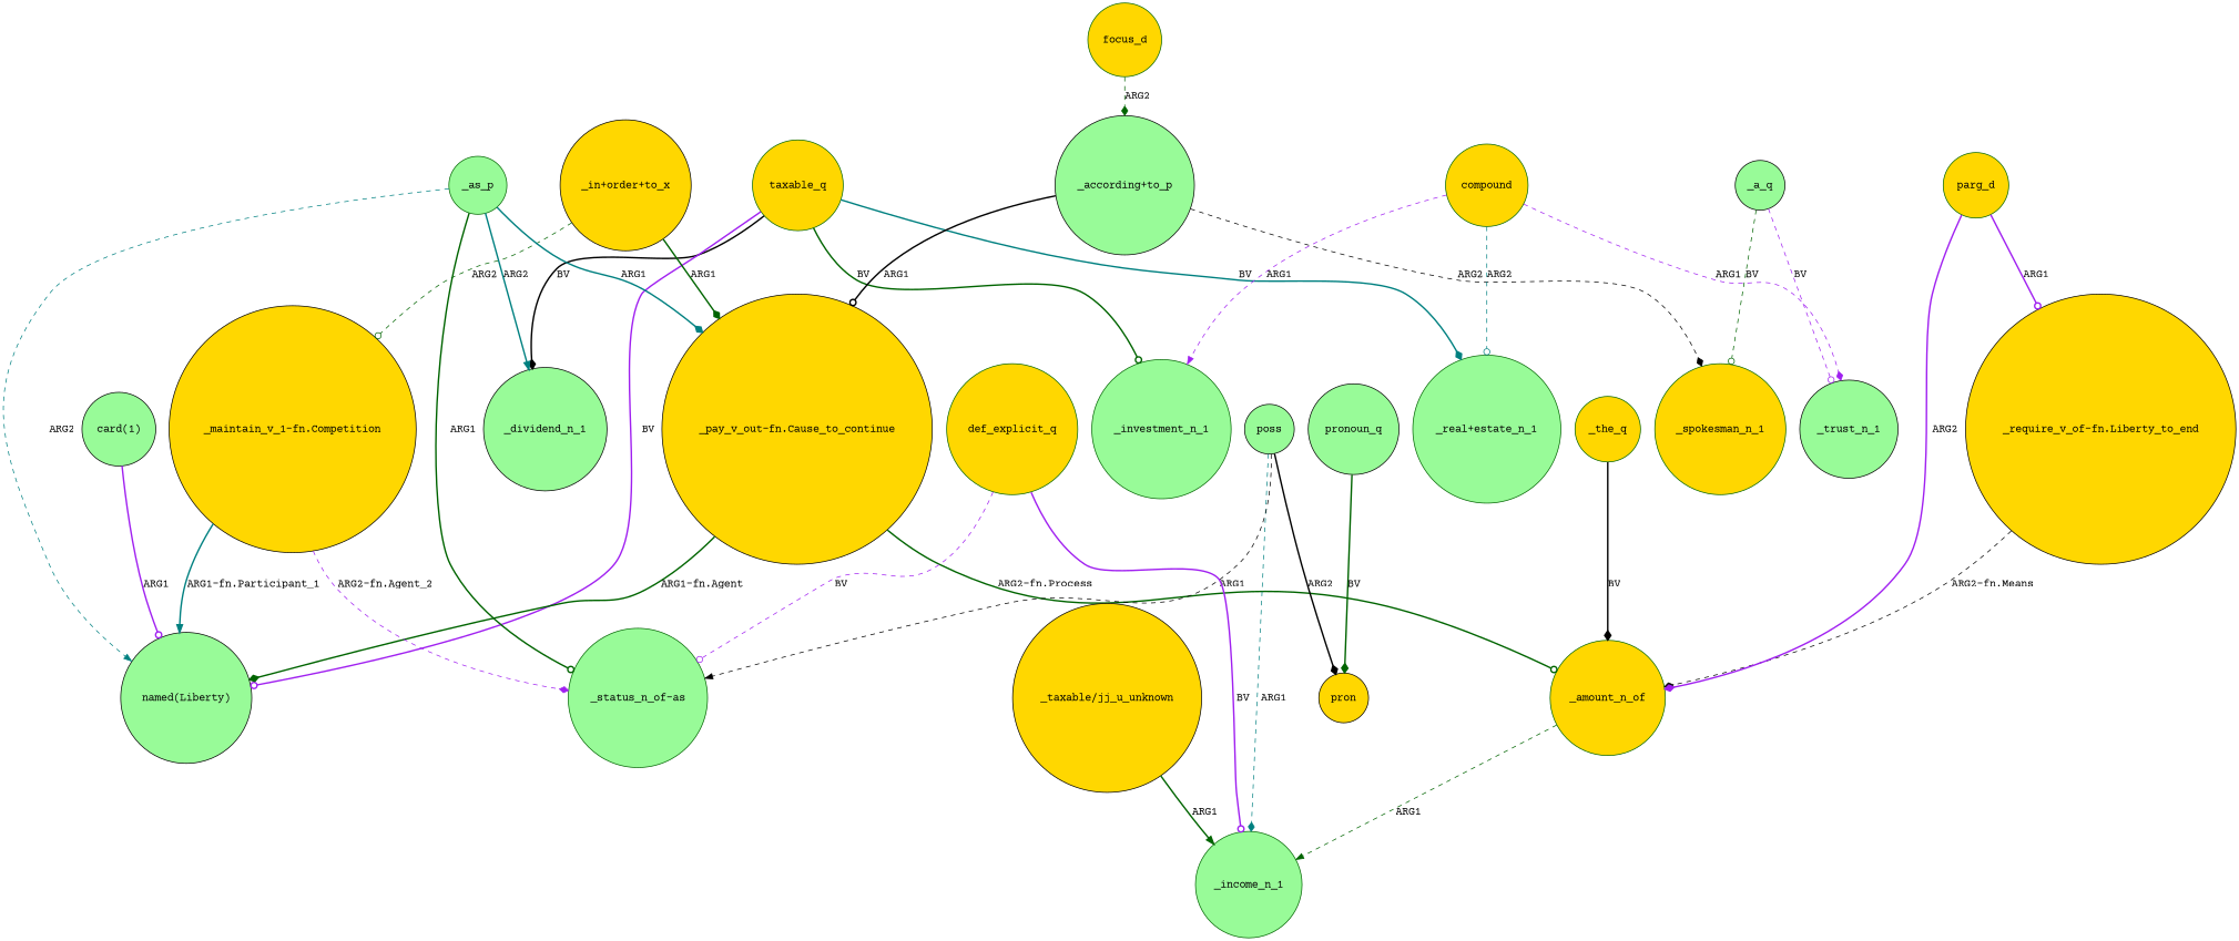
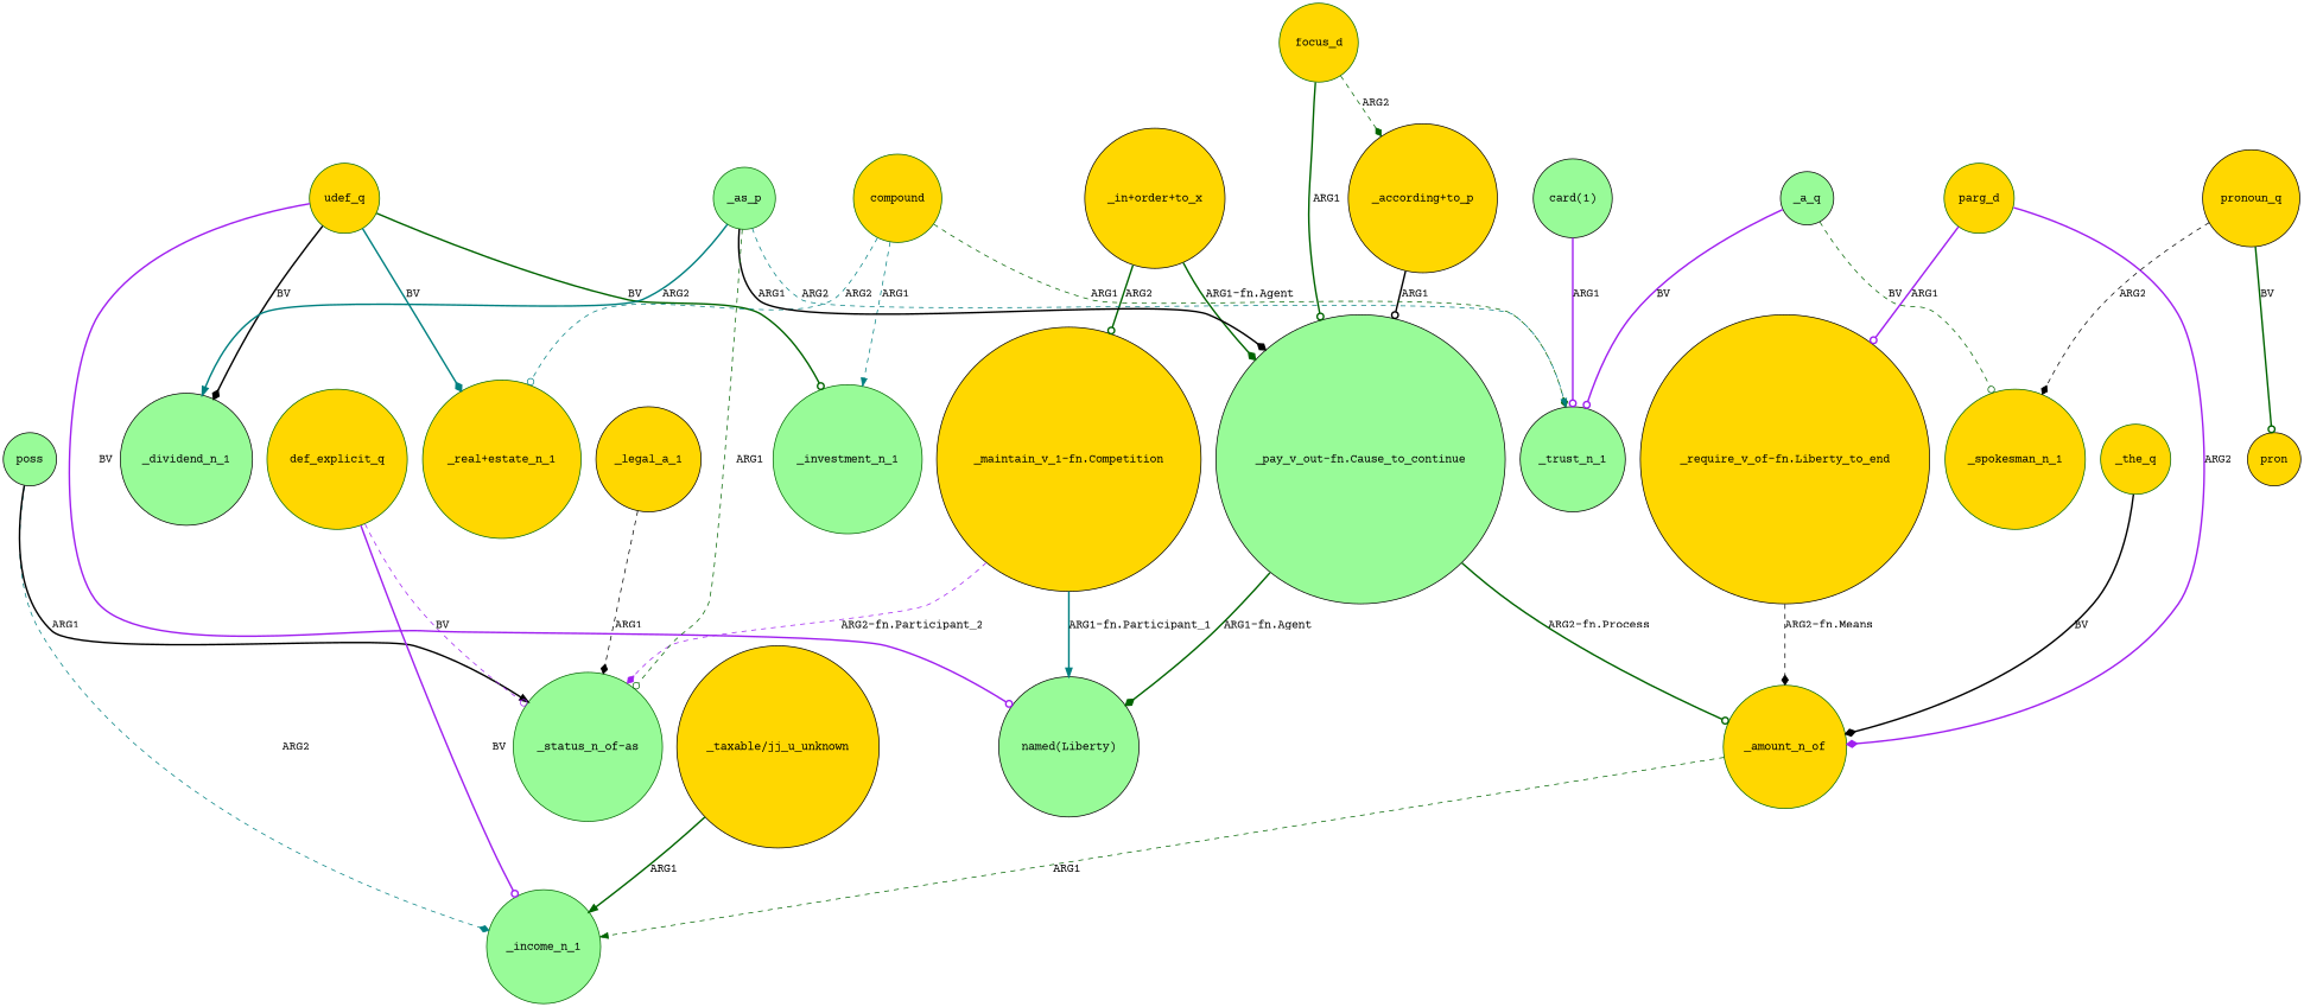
  digraph {
    fontname="Courier Prime"
    node [color=black fillcolor=gold fontname="Courier Prime" shape=circle style=filled]
    edge [arrowhead=diamond color=darkgreen fontname="Courier Prime" style=bold]
-   udef_q [color=darkgreen label=taxable_q]
+   udef_q [color=darkgreen]
    _dividend_n_1 [fillcolor=palegreen]
    _investment_n_1 [color=darkgreen fillcolor=palegreen]
    "named(Liberty)" [fillcolor=palegreen]
-   "_real+estate_n_1" [color=darkgreen fillcolor=palegreen]
-   "_according+to_p" [fillcolor=palegreen]
+   "_real+estate_n_1" [color=darkgreen]
+   "_according+to_p"
    _spokesman_n_1 [color=darkgreen]
-   "_pay_v_out-fn.Cause_to_continue"
+   "_pay_v_out-fn.Cause_to_continue" [fillcolor=palegreen]
    _amount_n_of [color=darkgreen]
    _income_n_1 [color=darkgreen fillcolor=palegreen]
    "_taxable/jj_u_unknown"
    "_in+order+to_x"
    "_maintain_v_1-fn.Competition"
    "_status_n_of-as" [color=darkgreen fillcolor=palegreen]
    _the_q [color=darkgreen]
    n16 [label="_require_v_of-fn.Liberty_to_end"]
    compound [color=darkgreen]
    _trust_n_1 [fillcolor=palegreen]
    _as_p [color=darkgreen fillcolor=palegreen]
    "card(1)" [fillcolor=palegreen]
    focus_d [color=darkgreen]
+   _legal_a_1
    parg_d [color=darkgreen]
-   pronoun_q [fillcolor=palegreen]
+   pronoun_q
    pron
    _a_q [fillcolor=palegreen]
    poss [fillcolor=palegreen]
    def_explicit_q [color=darkgreen]
    udef_q -> _dividend_n_1 [color=black label=BV]
    udef_q -> _investment_n_1 [arrowhead=odot label=BV]
    udef_q -> "named(Liberty)" [arrowhead=odot color=purple label=BV]
    udef_q -> "_real+estate_n_1" [color=teal label=BV]
-   "_according+to_p" -> _spokesman_n_1 [color=black label=ARG2 style=dashed]
+   pronoun_q -> _spokesman_n_1 [color=black label=ARG2 style=dashed]
    "_according+to_p" -> "_pay_v_out-fn.Cause_to_continue" [arrowhead=odot color=black label=ARG1]
    "_pay_v_out-fn.Cause_to_continue" -> "named(Liberty)" [label="ARG1-fn.Agent"]
    "_pay_v_out-fn.Cause_to_continue" -> _amount_n_of [arrowhead=odot label="ARG2-fn.Process"]
    _amount_n_of -> _income_n_1 [arrowhead=normal label=ARG1 style=dashed]
    "_taxable/jj_u_unknown" -> _income_n_1 [arrowhead=normal label=ARG1]
-   "_in+order+to_x" -> "_pay_v_out-fn.Cause_to_continue" [label=ARG1]
-   "_in+order+to_x" -> "_maintain_v_1-fn.Competition" [arrowhead=odot label=ARG2 style=dashed]
+   "_in+order+to_x" -> "_pay_v_out-fn.Cause_to_continue" [label="ARG1-fn.Agent"]
+   "_in+order+to_x" -> "_maintain_v_1-fn.Competition" [arrowhead=odot label=ARG2]
    "_maintain_v_1-fn.Competition" -> "named(Liberty)" [arrowhead=normal color=teal label="ARG1-fn.Participant_1"]
-   "_maintain_v_1-fn.Competition" -> "_status_n_of-as" [color=purple label="ARG2-fn.Agent_2" style=dashed]
+   "_maintain_v_1-fn.Competition" -> "_status_n_of-as" [color=purple label="ARG2-fn.Participant_2" style=dashed]
    _the_q -> _amount_n_of [color=black label=BV]
    n16 -> _amount_n_of [color=black label="ARG2-fn.Means" style=dashed]
-   compound -> _investment_n_1 [arrowhead=normal color=purple label=ARG1 style=dashed]
+   compound -> _investment_n_1 [arrowhead=normal color=teal label=ARG1 style=dashed]
    compound -> "_real+estate_n_1" [arrowhead=odot color=teal label=ARG2 style=dashed]
-   compound -> _trust_n_1 [color=purple label=ARG1 style=dashed]
+   compound -> _trust_n_1 [label=ARG1 style=dashed]
    _as_p -> _dividend_n_1 [arrowhead=normal color=teal label=ARG2]
-   _as_p -> "_pay_v_out-fn.Cause_to_continue" [color=teal label=ARG1]
-   _as_p -> "_status_n_of-as" [arrowhead=odot label=ARG1]
-   _as_p -> "named(Liberty)" [arrowhead=normal color=teal label=ARG2 style=dashed]
-   "card(1)" -> "named(Liberty)" [arrowhead=odot color=purple label=ARG1]
+   _as_p -> "_pay_v_out-fn.Cause_to_continue" [color=black label=ARG1]
+   _as_p -> "_status_n_of-as" [arrowhead=odot label=ARG1 style=dashed]
+   _as_p -> _trust_n_1 [arrowhead=normal color=teal label=ARG2 style=dashed]
+   "card(1)" -> _trust_n_1 [arrowhead=odot color=purple label=ARG1]
    focus_d -> "_according+to_p" [label=ARG2 style=dashed]
+   focus_d -> "_pay_v_out-fn.Cause_to_continue" [arrowhead=odot label=ARG1]
+   _legal_a_1 -> "_status_n_of-as" [color=black label=ARG1 style=dashed]
    parg_d -> _amount_n_of [color=purple label=ARG2]
    parg_d -> n16 [arrowhead=odot color=purple label=ARG1]
-   pronoun_q -> pron [label=BV]
+   pronoun_q -> pron [arrowhead=odot label=BV]
    _a_q -> _spokesman_n_1 [arrowhead=odot label=BV style=dashed]
-   _a_q -> _trust_n_1 [arrowhead=odot color=purple label=BV style=dashed]
-   poss -> _income_n_1 [color=teal label=ARG1 style=dashed]
-   poss -> "_status_n_of-as" [arrowhead=normal color=black label=ARG1 style=dashed]
-   poss -> pron [color=black label=ARG2]
+   _a_q -> _trust_n_1 [arrowhead=odot color=purple label=BV]
+   poss -> _income_n_1 [color=teal label=ARG2 style=dashed]
+   poss -> "_status_n_of-as" [arrowhead=normal color=black label=ARG1]
    def_explicit_q -> _income_n_1 [arrowhead=odot color=purple label=BV]
    def_explicit_q -> "_status_n_of-as" [arrowhead=odot color=purple label=BV style=dashed]
  }
